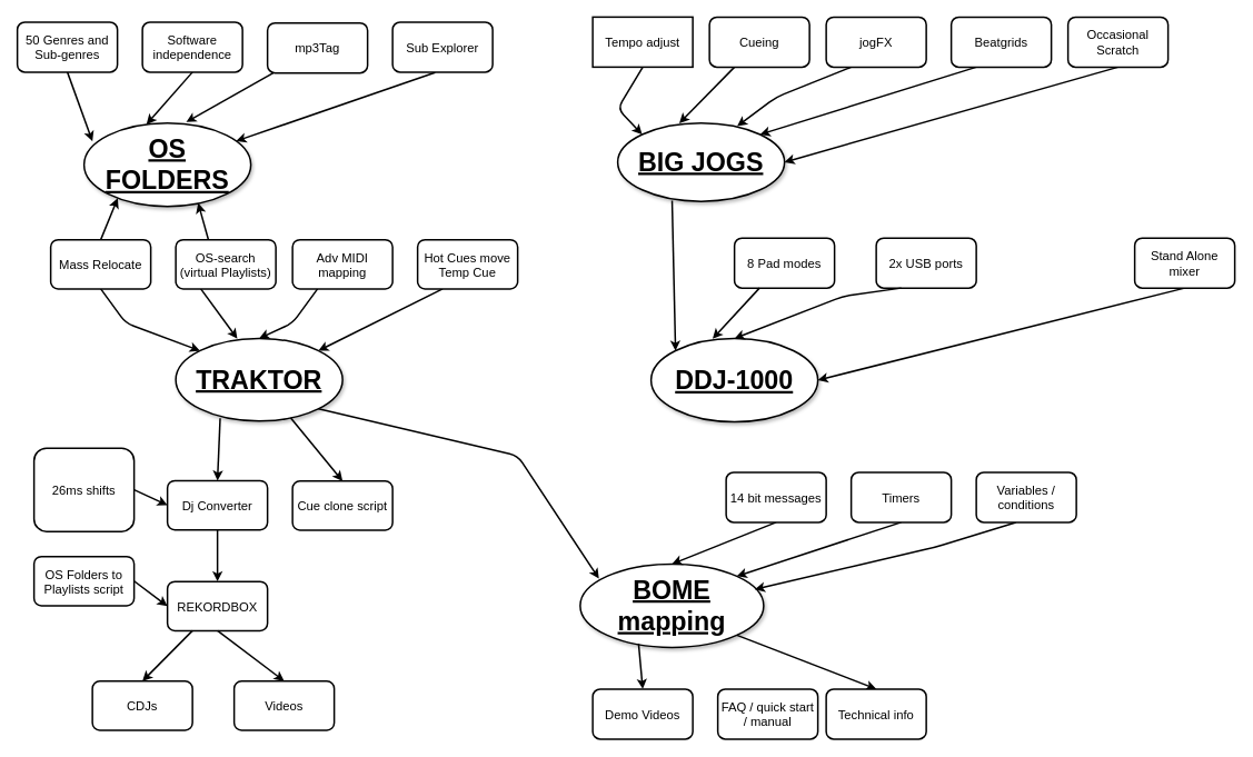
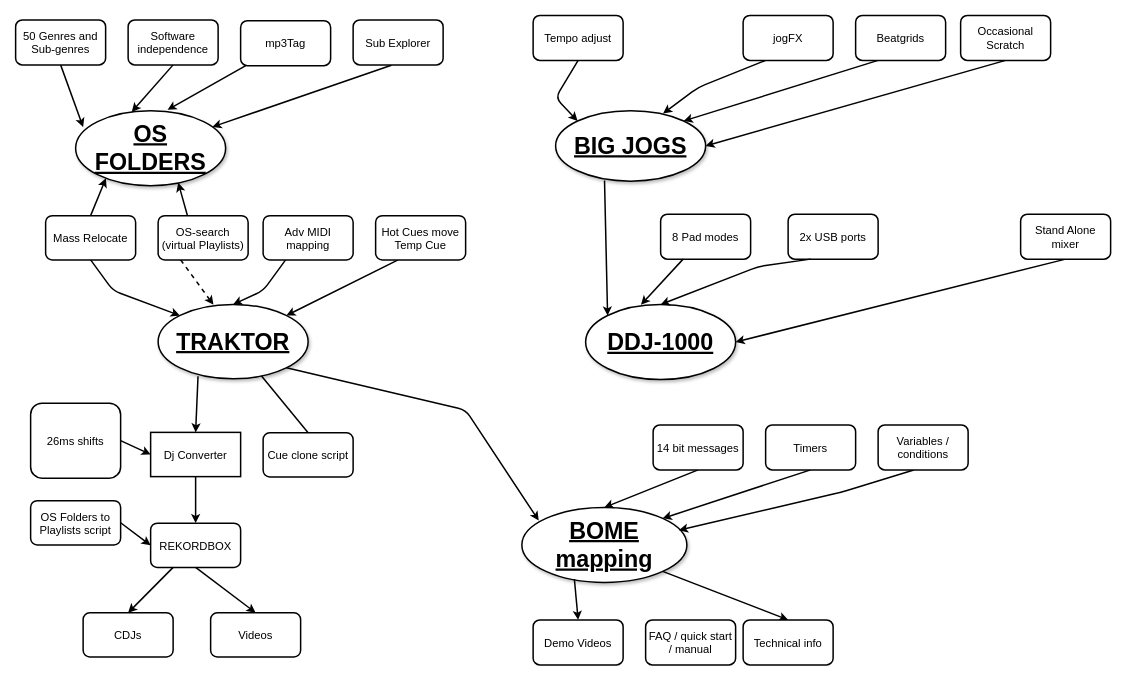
  <mxCell id="0" />
  <mxCell id="1" parent="0" />
  <mxCell id="2" value="" style="endArrow=classic;html=1;exitX=0.5;exitY=1;exitDx=0;exitDy=0;fontSize=15;entryX=0;entryY=0;entryDx=0;entryDy=0;strokeWidth=2;" parent="1" source="43" target="11" edge="1"><mxGeometry width="50" height="50" relative="1" as="geometry"><mxPoint x="90" y="437" as="sourcePoint" /><mxPoint x="250" y="447" as="targetPoint" /><Array as="points"><mxPoint x="150" y="387" /></Array></mxGeometry></mxCell>
- <mxCell id="3" value="" style="endArrow=classic;html=1;exitX=0.25;exitY=1;exitDx=0;exitDy=0;fontSize=15;entryX=0.369;entryY=0.004;entryDx=0;entryDy=0;entryPerimeter=0;strokeWidth=2;" parent="1" source="44" target="11" edge="1"><mxGeometry width="50" height="50" relative="1" as="geometry"><mxPoint x="70" y="397" as="sourcePoint" /><mxPoint x="311.04" y="448.02" as="targetPoint" /><Array as="points" /></mxGeometry></mxCell>
+ <mxCell id="3" value="" style="endArrow=classic;html=1;exitX=0.25;exitY=1;exitDx=0;exitDy=0;fontSize=15;entryX=0.369;entryY=0.004;entryDx=0;entryDy=0;entryPerimeter=0;strokeWidth=2;dashed=1;" parent="1" source="44" target="11" edge="1"><mxGeometry width="50" height="50" relative="1" as="geometry"><mxPoint x="70" y="397" as="sourcePoint" /><mxPoint x="311.04" y="448.02" as="targetPoint" /><Array as="points" /></mxGeometry></mxCell>
  <mxCell id="4" value="" style="endArrow=classic;html=1;exitX=0.25;exitY=1;exitDx=0;exitDy=0;fontSize=15;entryX=0.5;entryY=0;entryDx=0;entryDy=0;strokeWidth=2;" parent="1" source="45" target="11" edge="1"><mxGeometry width="50" height="50" relative="1" as="geometry"><mxPoint x="240" y="347" as="sourcePoint" /><mxPoint x="316.667" y="447" as="targetPoint" /><Array as="points"><mxPoint x="350" y="387" /></Array></mxGeometry></mxCell>
  <mxCell id="5" value="" style="endArrow=classic;html=1;exitX=0.25;exitY=1;exitDx=0;exitDy=0;fontSize=15;entryX=1;entryY=0;entryDx=0;entryDy=0;strokeWidth=2;" parent="1" source="46" target="11" edge="1"><mxGeometry width="50" height="50" relative="1" as="geometry"><mxPoint x="250" y="357" as="sourcePoint" /><mxPoint x="353.04" y="448.02" as="targetPoint" /><Array as="points" /></mxGeometry></mxCell>
  <mxCell id="6" value="" style="endArrow=classic;html=1;exitX=0.5;exitY=1;exitDx=0;exitDy=0;fontSize=15;entryX=0.05;entryY=0.22;entryDx=0;entryDy=0;entryPerimeter=0;strokeWidth=2;" parent="1" source="48" target="10" edge="1"><mxGeometry width="50" height="50" relative="1" as="geometry"><mxPoint x="-21" y="115.5" as="sourcePoint" /><mxPoint x="160" y="199.5" as="targetPoint" /><Array as="points" /></mxGeometry></mxCell>
  <mxCell id="7" value="" style="endArrow=classic;html=1;exitX=0.5;exitY=1;exitDx=0;exitDy=0;fontSize=15;entryX=0.374;entryY=0.017;entryDx=0;entryDy=0;entryPerimeter=0;strokeWidth=2;" parent="1" source="49" target="10" edge="1"><mxGeometry width="50" height="50" relative="1" as="geometry"><mxPoint x="-80" y="166" as="sourcePoint" /><mxPoint x="245" y="156" as="targetPoint" /><Array as="points" /></mxGeometry></mxCell>
  <mxCell id="8" value="" style="endArrow=classic;html=1;fontSize=15;entryX=0.612;entryY=-0.01;entryDx=0;entryDy=0;entryPerimeter=0;strokeWidth=2;" parent="1" source="50" target="10" edge="1"><mxGeometry width="50" height="50" relative="1" as="geometry"><mxPoint x="190" y="66" as="sourcePoint" /><mxPoint x="268.63" y="158.697" as="targetPoint" /><Array as="points" /></mxGeometry></mxCell>
  <mxCell id="9" value="" style="endArrow=classic;html=1;fontSize=15;exitX=0.425;exitY=1.007;exitDx=0;exitDy=0;exitPerimeter=0;strokeWidth=2;" parent="1" source="51" target="10" edge="1"><mxGeometry width="50" height="50" relative="1" as="geometry"><mxPoint x="470" y="146" as="sourcePoint" /><mxPoint x="330" y="162.064" as="targetPoint" /><Array as="points" /></mxGeometry></mxCell>
  <mxCell id="10" value="&lt;span style=&quot;font-size: 31px; font-weight: 700; white-space: normal;&quot;&gt;OS FOLDERS&lt;/span&gt;" style="ellipse;whiteSpace=wrap;html=1;rounded=0;shadow=1;glass=0;comic=1;fontSize=31;fontStyle=4;strokeWidth=2;" parent="1" vertex="1"><mxGeometry x="100" y="147" width="200" height="100" as="geometry" /></mxCell>
  <mxCell id="11" value="&lt;span style=&quot;font-size: 31px; font-weight: 700; white-space: normal;&quot;&gt;TRAKTOR&lt;/span&gt;" style="ellipse;whiteSpace=wrap;html=1;rounded=0;shadow=1;glass=0;comic=1;fontSize=31;fontStyle=4;strokeWidth=2;" parent="1" vertex="1"><mxGeometry x="210" y="405.5" width="200" height="99" as="geometry" /></mxCell>
  <mxCell id="12" value="" style="endArrow=classic;html=1;exitX=0.5;exitY=0;exitDx=0;exitDy=0;fontSize=15;entryX=0.202;entryY=0.901;entryDx=0;entryDy=0;entryPerimeter=0;strokeWidth=2;" parent="1" source="43" target="10" edge="1"><mxGeometry width="50" height="50" relative="1" as="geometry"><mxPoint x="400" y="386" as="sourcePoint" /><mxPoint x="443.8" y="456.4" as="targetPoint" /><Array as="points" /></mxGeometry></mxCell>
  <mxCell id="13" value="" style="endArrow=classic;html=1;exitX=0.33;exitY=0.031;exitDx=0;exitDy=0;fontSize=15;entryX=0.684;entryY=0.961;entryDx=0;entryDy=0;entryPerimeter=0;exitPerimeter=0;strokeWidth=2;" parent="1" source="44" target="10" edge="1"><mxGeometry width="50" height="50" relative="1" as="geometry"><mxPoint x="240" y="326" as="sourcePoint" /><mxPoint x="238.2" y="239.3" as="targetPoint" /><Array as="points" /></mxGeometry></mxCell>
  <mxCell id="14" value="Cue clone script" style="rounded=1;whiteSpace=wrap;html=1;fontSize=15;strokeWidth=2;" parent="1" vertex="1"><mxGeometry x="350" y="576.5" width="120" height="59" as="geometry" /></mxCell>
- <mxCell id="15" value="" style="endArrow=classic;html=1;fontSize=15;entryX=0.5;entryY=0;entryDx=0;entryDy=0;strokeWidth=2;" parent="1" source="11" target="14" edge="1"><mxGeometry width="50" height="50" relative="1" as="geometry"><mxPoint x="330" y="496" as="sourcePoint" /><mxPoint x="279.289" y="524.145" as="targetPoint" /><Array as="points" /></mxGeometry></mxCell>
+ <mxCell id="15" value="" style="endArrow=none;html=1;fontSize=15;entryX=0.5;entryY=0;entryDx=0;entryDy=0;strokeWidth=2;" parent="1" source="11" target="14" edge="1"><mxGeometry width="50" height="50" relative="1" as="geometry"><mxPoint x="330" y="496" as="sourcePoint" /><mxPoint x="279.289" y="524.145" as="targetPoint" /><Array as="points" /></mxGeometry></mxCell>
  <mxCell id="16" value="" style="endArrow=classic;html=1;exitX=0.5;exitY=1;exitDx=0;exitDy=0;fontSize=15;entryX=0;entryY=0;entryDx=0;entryDy=0;strokeWidth=2;" parent="1" source="53" target="20" edge="1"><mxGeometry width="50" height="50" relative="1" as="geometry"><mxPoint x="680" y="180" as="sourcePoint" /><mxPoint x="840" y="190" as="targetPoint" /><Array as="points"><mxPoint x="740" y="130" /></Array></mxGeometry></mxCell>
- <mxCell id="17" value="" style="endArrow=classic;html=1;exitX=0.25;exitY=1;exitDx=0;exitDy=0;fontSize=15;entryX=0.369;entryY=0.004;entryDx=0;entryDy=0;entryPerimeter=0;strokeWidth=2;" parent="1" source="54" target="20" edge="1"><mxGeometry width="50" height="50" relative="1" as="geometry"><mxPoint x="660" y="140" as="sourcePoint" /><mxPoint x="901.04" y="191.02" as="targetPoint" /><Array as="points" /></mxGeometry></mxCell>
  <mxCell id="18" value="" style="endArrow=classic;html=1;exitX=0.25;exitY=1;exitDx=0;exitDy=0;fontSize=15;entryX=0.716;entryY=0.041;entryDx=0;entryDy=0;entryPerimeter=0;strokeWidth=2;" parent="1" source="55" target="20" edge="1"><mxGeometry width="50" height="50" relative="1" as="geometry"><mxPoint x="830" y="90" as="sourcePoint" /><mxPoint x="906.667" y="190" as="targetPoint" /><Array as="points"><mxPoint x="930" y="116" /></Array></mxGeometry></mxCell>
  <mxCell id="19" value="" style="endArrow=classic;html=1;exitX=0.25;exitY=1;exitDx=0;exitDy=0;fontSize=15;entryX=1;entryY=0;entryDx=0;entryDy=0;strokeWidth=2;" parent="1" source="56" target="20" edge="1"><mxGeometry width="50" height="50" relative="1" as="geometry"><mxPoint x="840" y="100" as="sourcePoint" /><mxPoint x="943.04" y="191.02" as="targetPoint" /><Array as="points" /></mxGeometry></mxCell>
  <mxCell id="20" value="&lt;span style=&quot;font-size: 31px ; font-weight: 700 ; white-space: normal&quot;&gt;BIG JOGS&lt;/span&gt;" style="ellipse;whiteSpace=wrap;html=1;rounded=0;shadow=1;glass=0;comic=1;fontSize=31;fontStyle=4;strokeWidth=2;" parent="1" vertex="1"><mxGeometry x="740" y="147" width="200" height="94" as="geometry" /></mxCell>
  <mxCell id="21" value="" style="endArrow=classic;html=1;exitX=0.5;exitY=1;exitDx=0;exitDy=0;fontSize=15;entryX=1;entryY=0.5;entryDx=0;entryDy=0;strokeWidth=2;" parent="1" source="57" target="20" edge="1"><mxGeometry width="50" height="50" relative="1" as="geometry"><mxPoint x="1150" y="100" as="sourcePoint" /><mxPoint x="980.711" y="184.645" as="targetPoint" /><Array as="points" /></mxGeometry></mxCell>
  <mxCell id="22" value="" style="endArrow=classic;html=1;exitX=0.326;exitY=0.99;exitDx=0;exitDy=0;fontSize=15;entryX=0;entryY=0;entryDx=0;entryDy=0;exitPerimeter=0;strokeWidth=2;" parent="1" source="20" target="23" edge="1"><mxGeometry width="50" height="50" relative="1" as="geometry"><mxPoint x="840" y="380" as="sourcePoint" /><mxPoint x="960" y="480" as="targetPoint" /><Array as="points" /></mxGeometry></mxCell>
  <mxCell id="23" value="&lt;span style=&quot;font-size: 31px; font-weight: 700; white-space: normal;&quot;&gt;DDJ-1000&lt;/span&gt;" style="ellipse;whiteSpace=wrap;html=1;rounded=0;shadow=1;glass=0;comic=1;fontSize=31;fontStyle=4;strokeWidth=2;" parent="1" vertex="1"><mxGeometry x="780" y="405.5" width="200" height="100" as="geometry" /></mxCell>
  <mxCell id="24" value="" style="endArrow=classic;html=1;exitX=0.5;exitY=1;exitDx=0;exitDy=0;fontSize=15;entryX=1;entryY=0.5;entryDx=0;entryDy=0;strokeWidth=2;" parent="1" source="63" target="23" edge="1"><mxGeometry width="50" height="50" relative="1" as="geometry"><mxPoint x="1270" y="390" as="sourcePoint" /><mxPoint x="1100.711" y="474.645" as="targetPoint" /><Array as="points" /></mxGeometry></mxCell>
  <mxCell id="25" value="&lt;span style=&quot;font-size: 31px; font-weight: 700; white-space: normal;&quot;&gt;BOME mapping&lt;/span&gt;" style="ellipse;whiteSpace=wrap;html=1;rounded=0;shadow=1;glass=0;comic=1;fontSize=31;fontStyle=4;strokeWidth=2;" parent="1" vertex="1"><mxGeometry x="695" y="676" width="220" height="100" as="geometry" /></mxCell>
  <mxCell id="26" value="" style="endArrow=classic;html=1;exitX=1;exitY=1;exitDx=0;exitDy=0;fontSize=15;entryX=0.102;entryY=0.176;entryDx=0;entryDy=0;entryPerimeter=0;strokeWidth=2;" parent="1" source="11" target="25" edge="1"><mxGeometry width="50" height="50" relative="1" as="geometry"><mxPoint x="679.5" y="521" as="sourcePoint" /><mxPoint x="530.211" y="605.645" as="targetPoint" /><Array as="points"><mxPoint x="620" y="546" /></Array></mxGeometry></mxCell>
  <mxCell id="27" value="" style="endArrow=classic;html=1;fontSize=15;entryX=0.952;entryY=0.305;entryDx=0;entryDy=0;entryPerimeter=0;exitX=0.396;exitY=1.001;exitDx=0;exitDy=0;exitPerimeter=0;strokeWidth=2;" parent="1" source="68" target="25" edge="1"><mxGeometry width="50" height="50" relative="1" as="geometry"><mxPoint x="1290" y="656" as="sourcePoint" /><mxPoint x="1490" y="741.5" as="targetPoint" /><Array as="points"><mxPoint x="1120" y="656" /></Array></mxGeometry></mxCell>
  <mxCell id="28" value="" style="endArrow=classic;html=1;exitX=0.5;exitY=1;exitDx=0;exitDy=0;fontSize=15;entryX=0.5;entryY=0;entryDx=0;entryDy=0;strokeWidth=2;" parent="1" source="67" target="25" edge="1"><mxGeometry width="50" height="50" relative="1" as="geometry"><mxPoint x="1110" y="656" as="sourcePoint" /><mxPoint x="1025.702" y="862" as="targetPoint" /><Array as="points" /></mxGeometry></mxCell>
  <mxCell id="29" value="" style="endArrow=classic;html=1;exitX=0.5;exitY=1;exitDx=0;exitDy=0;fontSize=15;entryX=1;entryY=0;entryDx=0;entryDy=0;strokeWidth=2;" parent="1" source="66" target="25" edge="1"><mxGeometry width="50" height="50" relative="1" as="geometry"><mxPoint x="1185" y="736" as="sourcePoint" /><mxPoint x="835" y="826" as="targetPoint" /><Array as="points" /></mxGeometry></mxCell>
  <mxCell id="30" value="" style="endArrow=classic;html=1;fontSize=15;entryX=0.5;entryY=0;entryDx=0;entryDy=0;strokeWidth=2;" parent="1" target="70" edge="1"><mxGeometry width="50" height="50" relative="1" as="geometry"><mxPoint x="765" y="771.5" as="sourcePoint" /><mxPoint x="447.3" y="879.9" as="targetPoint" /><Array as="points" /></mxGeometry></mxCell>
  <mxCell id="31" value="" style="endArrow=classic;html=1;exitX=1;exitY=1;exitDx=0;exitDy=0;fontSize=15;entryX=0.5;entryY=0;entryDx=0;entryDy=0;strokeWidth=2;" parent="1" source="25" target="72" edge="1"><mxGeometry width="50" height="50" relative="1" as="geometry"><mxPoint x="756.8" y="787.9" as="sourcePoint" /><mxPoint x="805" y="915.5" as="targetPoint" /><Array as="points" /></mxGeometry></mxCell>
- <mxCell id="32" value="Dj Converter" style="rounded=1;whiteSpace=wrap;html=1;fontSize=15;strokeWidth=2;" parent="1" vertex="1"><mxGeometry x="200" y="576" width="120" height="59" as="geometry" /></mxCell>
+ <mxCell id="32" value="Dj Converter" style="whiteSpace=wrap;html=1;fontSize=15;strokeWidth=2;rounded=0;" parent="1" vertex="1"><mxGeometry x="200" y="576" width="120" height="59" as="geometry" /></mxCell>
  <mxCell id="33" value="26ms shifts" style="rounded=1;whiteSpace=wrap;html=1;fontSize=15;strokeWidth=2;" parent="1" vertex="1"><mxGeometry x="40" y="537" width="120" height="100" as="geometry" /></mxCell>
  <mxCell id="34" value="" style="endArrow=classic;html=1;exitX=1;exitY=0.5;exitDx=0;exitDy=0;fontSize=15;entryX=0;entryY=0.5;entryDx=0;entryDy=0;strokeWidth=2;" parent="1" source="33" target="32" edge="1"><mxGeometry width="50" height="50" relative="1" as="geometry"><mxPoint x="144.5" y="533.121" as="sourcePoint" /><mxPoint x="-24.5" y="540.25" as="targetPoint" /><Array as="points" /></mxGeometry></mxCell>
  <mxCell id="35" value="" style="endArrow=classic;html=1;exitX=0.266;exitY=0.967;exitDx=0;exitDy=0;fontSize=15;entryX=0.5;entryY=0;entryDx=0;entryDy=0;exitPerimeter=0;strokeWidth=2;" parent="1" source="11" target="32" edge="1"><mxGeometry width="50" height="50" relative="1" as="geometry"><mxPoint x="229" y="474.121" as="sourcePoint" /><mxPoint x="60" y="481.25" as="targetPoint" /><Array as="points" /></mxGeometry></mxCell>
  <mxCell id="36" value="" style="endArrow=classic;html=1;exitX=0.5;exitY=1;exitDx=0;exitDy=0;fontSize=15;entryX=0.5;entryY=0;entryDx=0;entryDy=0;strokeWidth=2;" parent="1" source="32" target="38" edge="1"><mxGeometry width="50" height="50" relative="1" as="geometry"><mxPoint x="219" y="474.121" as="sourcePoint" /><mxPoint x="244.689" y="686.537" as="targetPoint" /><Array as="points" /></mxGeometry></mxCell>
  <mxCell id="37" value="OS Folders to Playlists script" style="rounded=1;whiteSpace=wrap;html=1;fontSize=15;strokeWidth=2;" parent="1" vertex="1"><mxGeometry x="40" y="667" width="120" height="59" as="geometry" /></mxCell>
  <mxCell id="38" value="REKORDBOX" style="rounded=1;whiteSpace=wrap;html=1;fontSize=15;strokeWidth=2;" parent="1" vertex="1"><mxGeometry x="200" y="697" width="120" height="59" as="geometry" /></mxCell>
  <mxCell id="39" value="" style="endArrow=classic;html=1;exitX=1;exitY=0.5;exitDx=0;exitDy=0;fontSize=15;entryX=0;entryY=0.5;entryDx=0;entryDy=0;strokeWidth=2;" parent="1" source="37" target="38" edge="1"><mxGeometry width="50" height="50" relative="1" as="geometry"><mxPoint x="80" y="611.25" as="sourcePoint" /><mxPoint x="60" y="746" as="targetPoint" /><Array as="points" /></mxGeometry></mxCell>
  <mxCell id="40" value="CDJs" style="rounded=1;whiteSpace=wrap;html=1;fontSize=15;strokeWidth=2;" parent="1" vertex="1"><mxGeometry x="110" y="816.5" width="120" height="59" as="geometry" /></mxCell>
  <mxCell id="41" value="" style="endArrow=classic;html=1;exitX=0.25;exitY=1;exitDx=0;exitDy=0;fontSize=15;entryX=0.5;entryY=0;entryDx=0;entryDy=0;strokeWidth=2;" parent="1" source="38" target="40" edge="1"><mxGeometry width="50" height="50" relative="1" as="geometry"><mxPoint x="270" y="645" as="sourcePoint" /><mxPoint x="250" y="715.5" as="targetPoint" /><Array as="points" /></mxGeometry></mxCell>
  <mxCell id="42" value="" style="group;strokeWidth=2;" parent="1" vertex="1" connectable="0"><mxGeometry x="60" y="287" width="560" height="59" as="geometry" /></mxCell>
  <mxCell id="43" value="Mass Relocate" style="rounded=1;whiteSpace=wrap;html=1;fontSize=15;strokeWidth=2;" parent="42" vertex="1"><mxGeometry width="120" height="59" as="geometry" /></mxCell>
  <mxCell id="44" value="OS-search&lt;br&gt;(virtual Playlists)" style="rounded=1;whiteSpace=wrap;html=1;fontSize=15;strokeWidth=2;" parent="42" vertex="1"><mxGeometry x="150" width="120" height="59" as="geometry" /></mxCell>
  <mxCell id="45" value="Adv MIDI mapping" style="rounded=1;whiteSpace=wrap;html=1;fontSize=15;strokeWidth=2;" parent="42" vertex="1"><mxGeometry x="290" width="120" height="59" as="geometry" /></mxCell>
  <mxCell id="46" value="Hot Cues move Temp Cue" style="rounded=1;whiteSpace=wrap;html=1;fontSize=15;strokeWidth=2;" parent="42" vertex="1"><mxGeometry x="440" width="120" height="59" as="geometry" /></mxCell>
  <mxCell id="47" value="" style="group;strokeWidth=2;" parent="1" vertex="1" connectable="0"><mxGeometry x="20" y="26" width="600" height="61" as="geometry" /></mxCell>
  <mxCell id="48" value="50 Genres and Sub-genres" style="rounded=1;whiteSpace=wrap;html=1;fontSize=15;strokeWidth=2;" parent="47" vertex="1"><mxGeometry width="120" height="60" as="geometry" /></mxCell>
  <mxCell id="49" value="Software independence" style="rounded=1;whiteSpace=wrap;html=1;fontSize=15;shadow=0;glass=0;strokeWidth=2;" parent="47" vertex="1"><mxGeometry x="150" width="120" height="60" as="geometry" /></mxCell>
  <mxCell id="50" value="mp3Tag" style="rounded=1;whiteSpace=wrap;html=1;fontSize=15;strokeWidth=2;" parent="47" vertex="1"><mxGeometry x="300" y="1" width="120" height="60" as="geometry" /></mxCell>
  <mxCell id="51" value="Sub Explorer" style="rounded=1;whiteSpace=wrap;html=1;fontSize=15;strokeWidth=2;" parent="47" vertex="1"><mxGeometry x="450" width="120" height="60" as="geometry" /></mxCell>
  <mxCell id="52" value="" style="group;strokeWidth=2;" parent="1" vertex="1" connectable="0"><mxGeometry x="710" y="20" width="690" height="60" as="geometry" /></mxCell>
- <mxCell id="53" value="Tempo adjust" style="whiteSpace=wrap;html=1;fontSize=15;strokeWidth=2;rounded=0;" parent="52" vertex="1"><mxGeometry width="120" height="60" as="geometry" /></mxCell>
- <mxCell id="54" value="Cueing" style="rounded=1;whiteSpace=wrap;html=1;fontSize=15;strokeWidth=2;" parent="52" vertex="1"><mxGeometry x="140" width="120" height="60" as="geometry" /></mxCell>
+ <mxCell id="53" value="Tempo adjust" style="rounded=1;whiteSpace=wrap;html=1;fontSize=15;strokeWidth=2;" parent="52" vertex="1"><mxGeometry width="120" height="60" as="geometry" /></mxCell>
  <mxCell id="55" value="jogFX" style="rounded=1;whiteSpace=wrap;html=1;fontSize=15;strokeWidth=2;" parent="52" vertex="1"><mxGeometry x="280" width="120" height="60" as="geometry" /></mxCell>
  <mxCell id="56" value="Beatgrids" style="rounded=1;whiteSpace=wrap;html=1;fontSize=15;strokeWidth=2;" parent="52" vertex="1"><mxGeometry x="430" width="120" height="60" as="geometry" /></mxCell>
  <mxCell id="57" value="Occasional Scratch" style="rounded=1;whiteSpace=wrap;html=1;fontSize=15;strokeWidth=2;" parent="52" vertex="1"><mxGeometry x="570" width="120" height="60" as="geometry" /></mxCell>
  <mxCell id="58" value="" style="group;strokeWidth=2;" parent="1" vertex="1" connectable="0"><mxGeometry x="880" y="285" width="600" height="70" as="geometry" /></mxCell>
  <mxCell id="59" value="8 Pad modes" style="rounded=1;whiteSpace=wrap;html=1;fontSize=15;strokeWidth=2;" parent="58" vertex="1"><mxGeometry width="120" height="60" as="geometry" /></mxCell>
  <mxCell id="60" value="2x USB ports" style="rounded=1;whiteSpace=wrap;html=1;fontSize=15;strokeWidth=2;" parent="58" vertex="1"><mxGeometry x="170" width="120" height="60" as="geometry" /></mxCell>
  <mxCell id="61" value="" style="endArrow=classic;html=1;exitX=0.25;exitY=1;exitDx=0;exitDy=0;fontSize=15;entryX=0.369;entryY=0.004;entryDx=0;entryDy=0;entryPerimeter=0;strokeWidth=2;" parent="58" source="59" target="23" edge="1"><mxGeometry width="50" height="50" relative="1" as="geometry"><mxPoint x="-100" y="145" as="sourcePoint" /><mxPoint x="141.04" y="196.02" as="targetPoint" /><Array as="points" /></mxGeometry></mxCell>
  <mxCell id="62" value="" style="endArrow=classic;html=1;exitX=0.25;exitY=1;exitDx=0;exitDy=0;fontSize=15;entryX=0.5;entryY=0;entryDx=0;entryDy=0;strokeWidth=2;" parent="58" source="60" target="23" edge="1"><mxGeometry width="50" height="50" relative="1" as="geometry"><mxPoint x="70" y="95" as="sourcePoint" /><mxPoint x="146.667" y="195" as="targetPoint" /><Array as="points"><mxPoint x="130" y="70" /></Array></mxGeometry></mxCell>
  <mxCell id="63" value="Stand Alone mixer" style="rounded=1;whiteSpace=wrap;html=1;fontSize=15;strokeWidth=2;" parent="58" vertex="1"><mxGeometry x="480" width="120" height="60" as="geometry" /></mxCell>
  <mxCell id="64" value="" style="group;strokeWidth=2;" parent="1" vertex="1" connectable="0"><mxGeometry x="870" y="566" width="420" height="60" as="geometry" /></mxCell>
  <mxCell id="65" value="" style="group;strokeWidth=2;" parent="64" vertex="1" connectable="0"><mxGeometry width="420" height="60" as="geometry" /></mxCell>
  <mxCell id="66" value="Timers" style="rounded=1;whiteSpace=wrap;html=1;fontSize=15;strokeWidth=2;" parent="65" vertex="1"><mxGeometry x="150" width="120" height="60" as="geometry" /></mxCell>
  <mxCell id="67" value="14 bit messages" style="rounded=1;whiteSpace=wrap;html=1;fontSize=15;strokeWidth=2;" parent="65" vertex="1"><mxGeometry width="120" height="60" as="geometry" /></mxCell>
  <mxCell id="68" value="Variables / conditions" style="rounded=1;whiteSpace=wrap;html=1;fontSize=15;strokeWidth=2;" parent="65" vertex="1"><mxGeometry x="300" width="120" height="60" as="geometry" /></mxCell>
  <mxCell id="69" value="" style="group;strokeWidth=2;" parent="1" vertex="1" connectable="0"><mxGeometry x="710" y="826" width="400" height="60" as="geometry" /></mxCell>
  <mxCell id="70" value="Demo Videos" style="rounded=1;whiteSpace=wrap;html=1;fontSize=15;strokeWidth=2;" parent="69" vertex="1"><mxGeometry width="120" height="60" as="geometry" /></mxCell>
  <mxCell id="71" value="FAQ / quick start / manual" style="rounded=1;whiteSpace=wrap;html=1;fontSize=15;strokeWidth=2;" parent="69" vertex="1"><mxGeometry x="150" width="120" height="60" as="geometry" /></mxCell>
  <mxCell id="72" value="Technical info" style="rounded=1;whiteSpace=wrap;html=1;fontSize=15;strokeWidth=2;" parent="69" vertex="1"><mxGeometry x="280" width="120" height="60" as="geometry" /></mxCell>
  <mxCell id="73" value="Videos" style="rounded=1;whiteSpace=wrap;html=1;fontSize=15;strokeWidth=2;" parent="1" vertex="1"><mxGeometry x="280" y="816.5" width="120" height="59" as="geometry" /></mxCell>
  <mxCell id="74" value="" style="endArrow=classic;html=1;exitX=0.5;exitY=1;exitDx=0;exitDy=0;fontSize=15;entryX=0.5;entryY=0;entryDx=0;entryDy=0;strokeWidth=2;" parent="1" source="38" target="73" edge="1"><mxGeometry width="50" height="50" relative="1" as="geometry"><mxPoint x="450" y="737.5" as="sourcePoint" /><mxPoint x="370" y="798" as="targetPoint" /><Array as="points" /></mxGeometry></mxCell>
